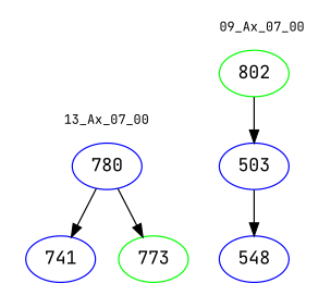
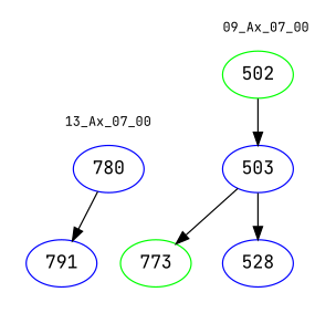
  digraph {
    fontname="JetBrains Mono"
    node [color=blue fontname="JetBrains Mono"]
    edge [color=black fontname="JetBrains Mono"]
    n1 [label=780]
    n2 [color=green label=773]
-   n3 [label=741]
+   n3 [label=791]
    n4 [label=503]
-   n5 [color=green label=802]
-   n6 [label=548]
+   n5 [color=green label=502]
+   n6 [label=528]
    subgraph cluster_1 {
      color=white
      fontsize=10
      label="13_Ax_07_00"
      n1
      n2
      n3
    }
    subgraph cluster_2 {
      color=white
      fontsize=10
      label="09_Ax_07_00"
      n4
      n5
      n6
    }
-   n1 -> n2
+   n4 -> n2
    n1 -> n3
    n4 -> n6
    n5 -> n4
  }
